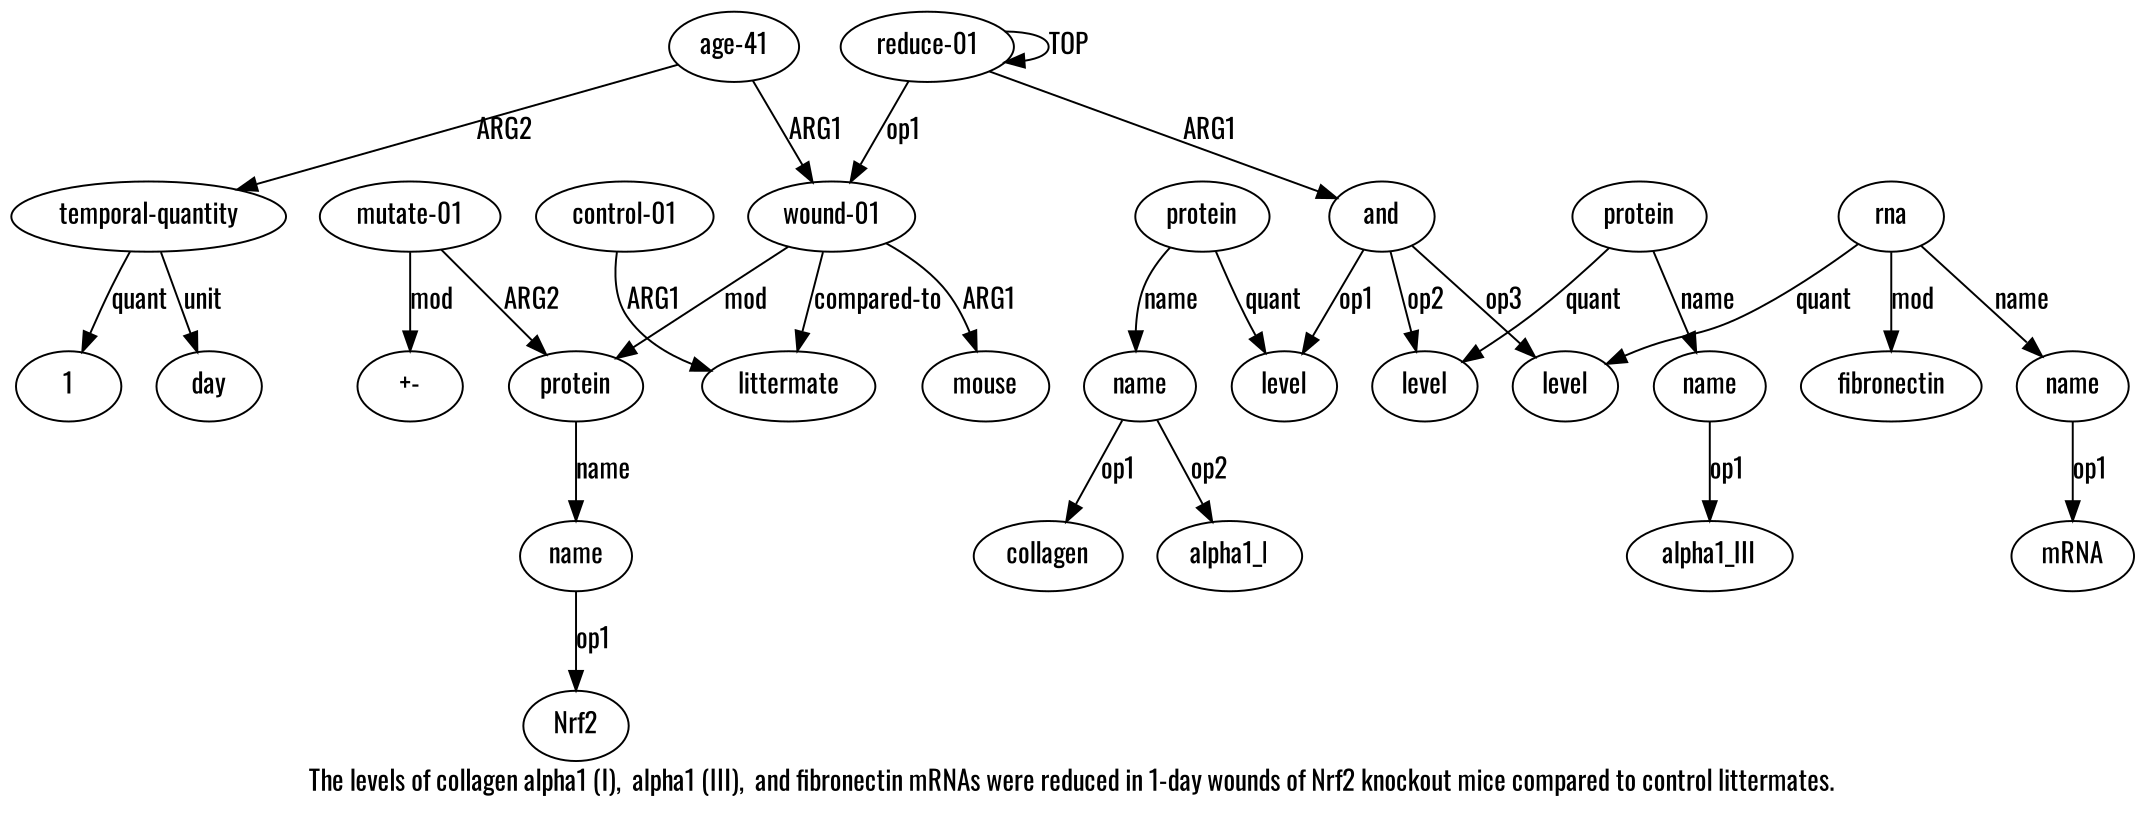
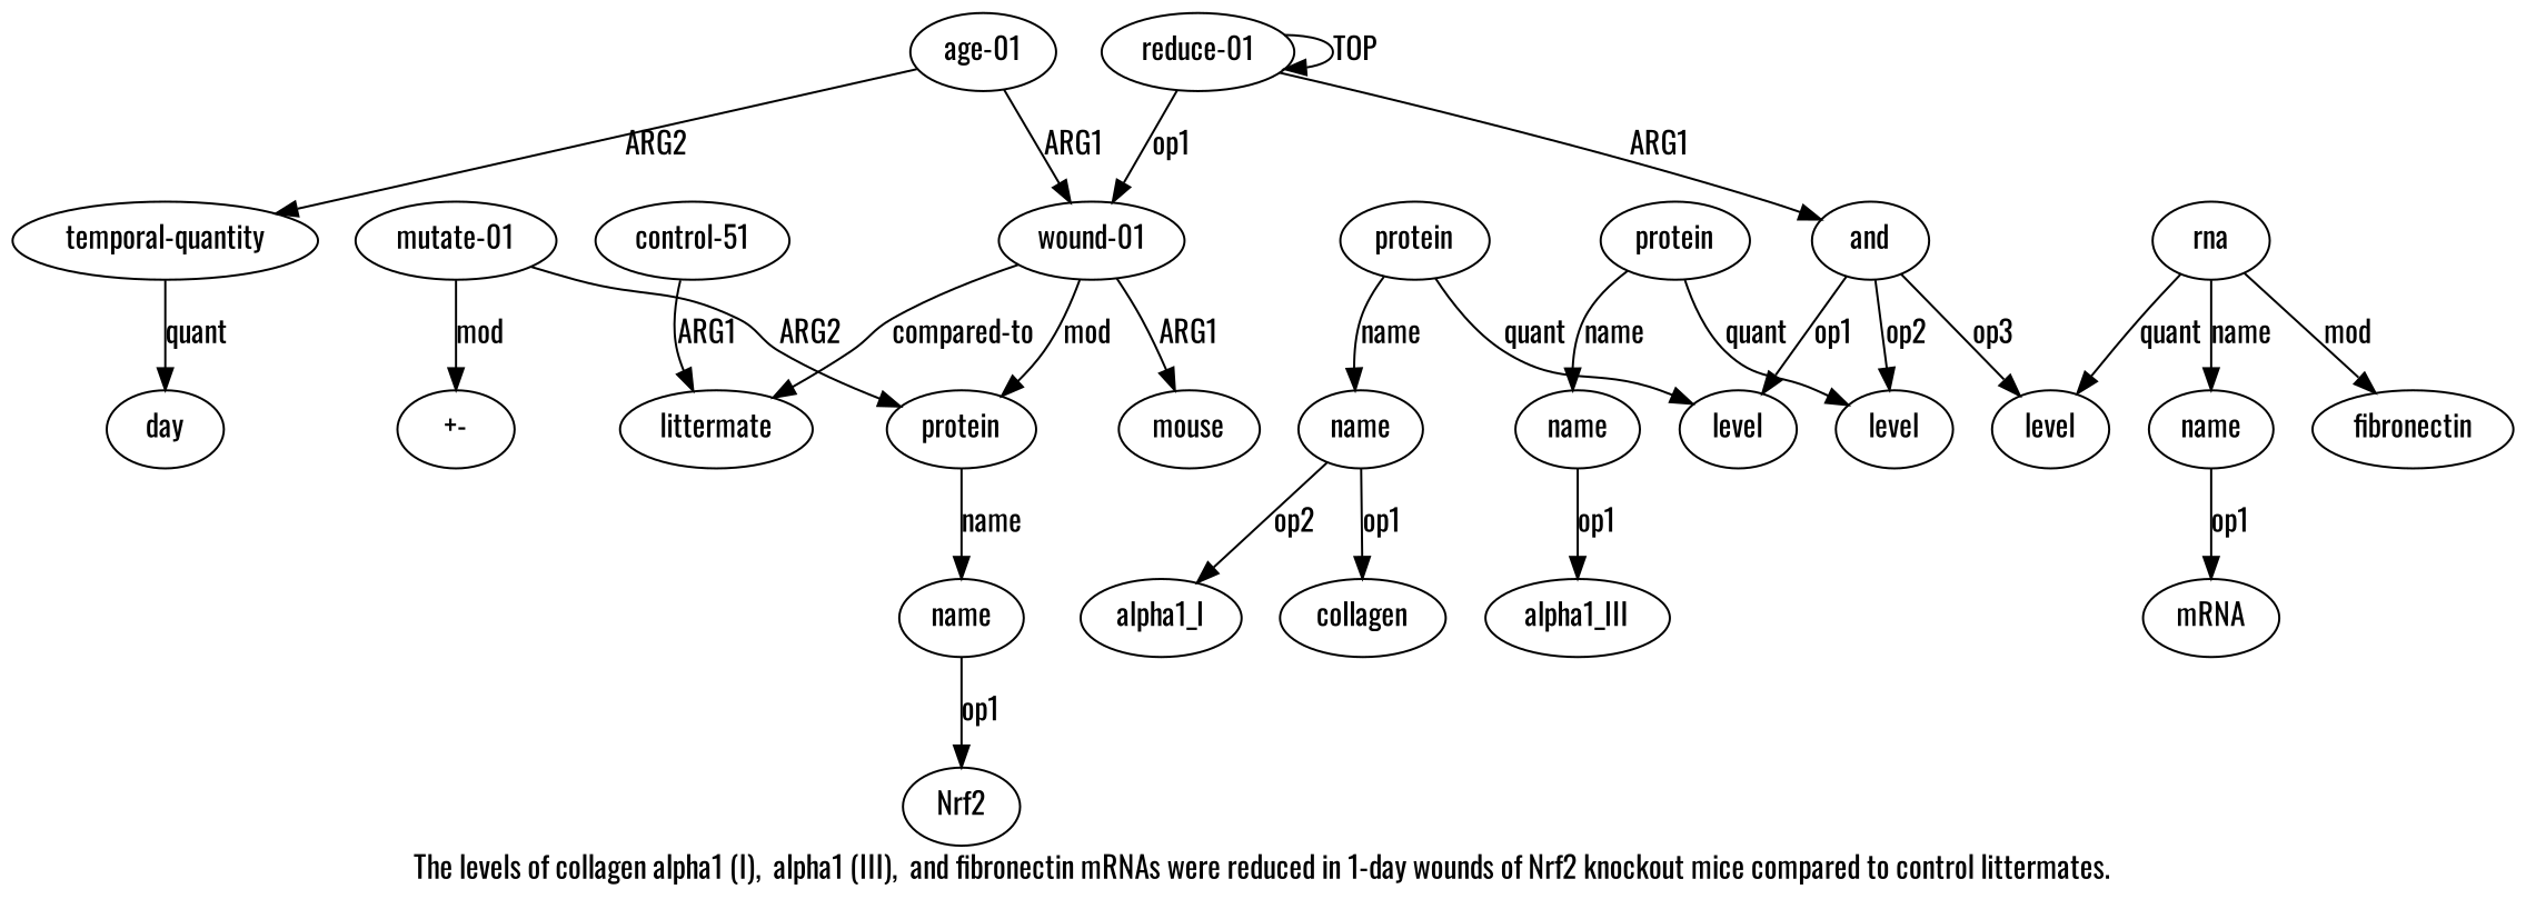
  digraph {
    fontname=Oswald
    label="The levels of collagen alpha1 (I),  alpha1 (III),  and fibronectin mRNAs were reduced in 1-day wounds of Nrf2 knockout mice compared to control littermates."
    node [color=black fontname=Oswald gold_ind=-1 gold_label=name test_ind=-1 test_label=name]
    edge [color=black fontname=Oswald gold_label=op1 test_label=op1]
    n1 [gold_ind=20 gold_label=littermate label=littermate test_ind=20 test_label=littermate]
-   n2 [gold_ind=21 gold_label="control-01" label="control-01" test_ind=21 test_label="control-01"]
+   n2 [gold_ind=21 gold_label="control-01" label="control-51" test_ind=21 test_label="control-01"]
    n3 [gold_label=collagen label=collagen test_label=collagen]
    n4 [gold_label=Nrf2 label=Nrf2 test_label=Nrf2]
    n5 [gold_label=mRNA label=mRNA test_label=mRNA]
    n6 [gold_ind=15 label=name test_ind=15]
    n7 [gold_ind=14 gold_label=protein label=protein test_ind=14 test_label=protein]
-   n8 [gold_ind=17 gold_label="age-01" label="age-41" test_ind=17 test_label="age-01"]
+   n8 [gold_ind=17 gold_label="age-01" label="age-01" test_ind=17 test_label="age-01"]
    n9 [gold_ind=12 gold_label="wound-01" label="wound-01" test_ind=12 test_label="wound-01"]
    n10 [gold_ind=18 gold_label="temporal-quantity" label="temporal-quantity" test_ind=18 test_label="temporal-quantity"]
    n11 [gold_ind=13 gold_label=mouse label=mouse test_ind=13 test_label=mouse]
    n12 [gold_ind=19 gold_label=day label=day test_ind=19 test_label=day]
-   n13 [gold_label=1 label=1 test_label=1]
    n14 [gold_ind=16 gold_label="mutate-01" label="mutate-01" test_ind=16 test_label="mutate-01"]
    n15 [gold_label="+-" label="+-" test_label="+-"]
    n16 [gold_ind=11 gold_label=fibronectin label=fibronectin test_ind=11 test_label=fibronectin]
    n17 [gold_ind=10 label=name test_ind=10]
    n18 [gold_label=alpha1_I label=alpha1_I test_label=alpha1_I]
    n19 [gold_ind=1 gold_label=and label=and test_ind=1 test_label=and]
    n20 [gold_ind=2 gold_label=level label=level test_ind=2 test_label=level]
    n21 [gold_ind=5 gold_label=level label=level test_ind=5 test_label=level]
    n22 [gold_ind=8 gold_label=level label=level test_ind=8 test_label=level]
    n23 [gold_ind=0 gold_label="reduce-01" label="reduce-01" test_ind=0 test_label="reduce-01"]
    n24 [gold_ind=3 gold_label=protein label=protein test_ind=3 test_label=protein]
    n25 [gold_ind=4 label=name test_ind=4]
    n26 [gold_ind=7 label=name test_ind=7]
    n27 [gold_label=alpha1_III label=alpha1_III test_label=alpha1_III]
    n28 [gold_ind=6 gold_label=protein label=protein test_ind=6 test_label=protein]
    n29 [gold_ind=9 gold_label=rna label=rna test_ind=9 test_label=rna]
    n2 -> n1 [gold_label=ARG1 label=ARG1 test_label=ARG1]
    n6 -> n4 [label=op1]
    n7 -> n6 [gold_label=name label=name test_label=name]
    n8 -> n9 [gold_label=ARG1 label=ARG1 test_label=ARG1]
    n8 -> n10 [gold_label=ARG2 label=ARG2 test_label=ARG2]
    n9 -> n1 [gold_label="compared-to" label="compared-to" test_label="compared-to"]
    n9 -> n7 [gold_label=mod label=mod test_label=mod]
    n9 -> n11 [gold_label=ARG1 label=ARG1 test_label=ARG1]
-   n10 -> n12 [gold_label=unit label=unit test_label=unit]
-   n10 -> n13 [gold_label=quant label=quant test_label=quant]
+   n10 -> n12 [gold_label=unit label=quant test_label=unit]
    n14 -> n7 [gold_label=ARG2 label=ARG2 test_label=ARG2]
    n14 -> n15 [gold_label=mod label=mod test_label=mod]
    n17 -> n5 [label=op1]
    n19 -> n20 [label=op1]
    n19 -> n21 [gold_label=op2 label=op2 test_label=op2]
    n19 -> n22 [gold_label=op3 label=op3 test_label=op3]
    n23 -> n9 [gold_label=location label=op1 test_label=location]
    n23 -> n19 [gold_label=ARG1 label=ARG1 test_label=ARG1]
    n23 -> n23 [gold_label=TOP label=TOP test_label=TOP]
    n24 -> n20 [gold_label=quant label=quant test_label=quant]
    n24 -> n25 [gold_label=name label=name test_label=name]
    n25 -> n3 [label=op1]
    n25 -> n18 [gold_label=op2 label=op2 test_label=op2]
    n26 -> n27 [label=op1]
    n28 -> n21 [gold_label=quant label=quant test_label=quant]
    n28 -> n26 [gold_label=name label=name test_label=name]
    n29 -> n16 [gold_label=mod label=mod test_label=mod]
    n29 -> n17 [gold_label=name label=name test_label=name]
    n29 -> n22 [gold_label=quant label=quant test_label=quant]
  }
